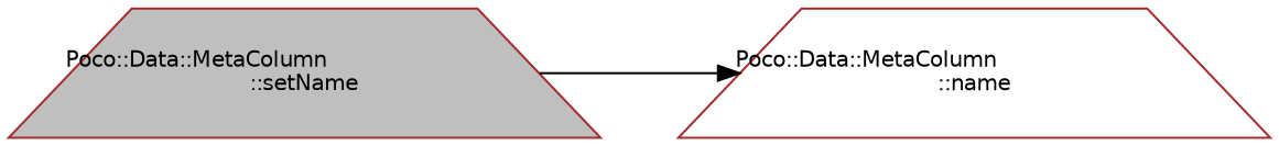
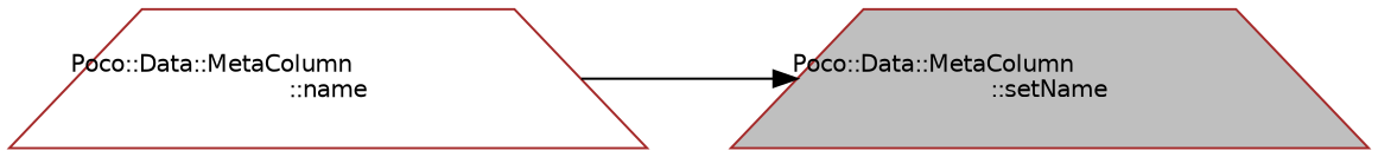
  digraph {
    rankdir=LR
    node [color=brown fontname=Helvetica fontsize=10 shape=trapezium style=filled]
    n1 [fillcolor=grey75 fontcolor=black height=0.2 label="Poco::Data::MetaColumn\l::setName" width=0.4]
    n2 [fillcolor=white height=0.2 label="Poco::Data::MetaColumn\l::name" width=0.4]
-   n1 -> n2 [color=black fontname=Helvetica fontsize=10 labelfontname=Helvetica labelfontsize=10 style=solid]
+   n2 -> n1 [color=black fontname=Helvetica fontsize=10 labelfontname=Helvetica labelfontsize=10 style=solid]
  }
